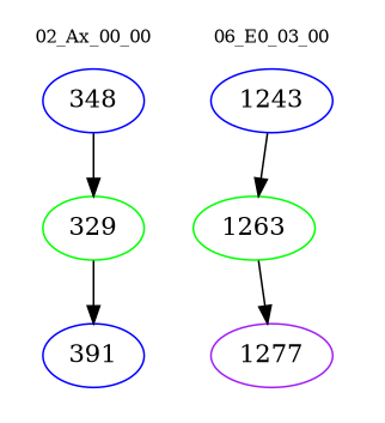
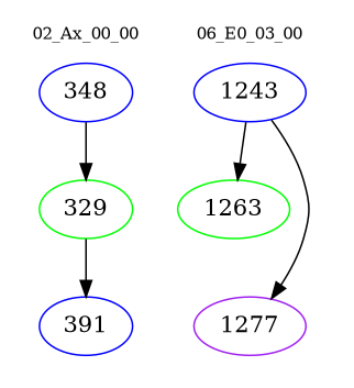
  digraph {
    fontname="DejaVu Serif"
    node [color=blue fontname="DejaVu Serif"]
    edge [color=black fontname="DejaVu Serif"]
    n1 [label=348]
    n2 [color=green label=329]
    n3 [label=391]
    n4 [label=1243]
    n5 [color=green label=1263]
    n6 [color=purple label=1277]
    subgraph cluster_1 {
      color=white
      fontsize=10
      label="02_Ax_00_00"
      n1
      n2
      n3
    }
    subgraph cluster_2 {
      color=white
      fontsize=10
      label="06_E0_03_00"
      n4
      n5
      n6
    }
    n1 -> n2
    n2 -> n3
    n4 -> n5
-   n5 -> n6
+   n4 -> n6
  }
